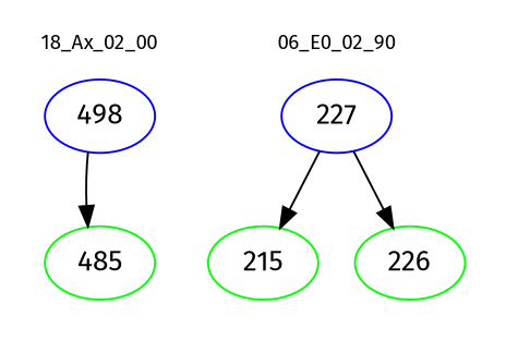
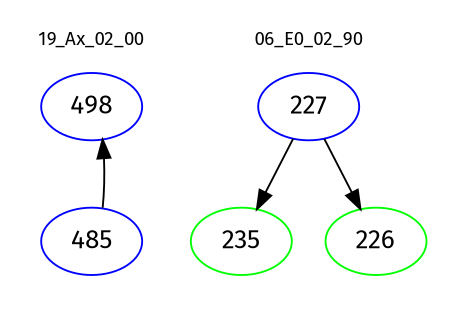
  digraph {
    fontname="Fira Sans"
    node [color=green fontname="Fira Sans"]
    edge [color=black fontname="Fira Sans"]
    n1 [color=blue label=498]
-   n2 [label=485]
+   n2 [color=blue label=485]
    n3 [color=blue label=227]
-   n4 [label=215]
+   n4 [label=235]
    n5 [label=226]
    subgraph cluster_1 {
      color=white
      fontsize=10
-     label="18_Ax_02_00"
+     label="19_Ax_02_00"
      n1
      n2
    }
    subgraph cluster_2 {
      color=white
      fontsize=10
      label="06_E0_02_90"
      n3
      n4
      n5
    }
-   n1 -> n2
+   n2 -> n1
    n3 -> n4
    n3 -> n5
  }
